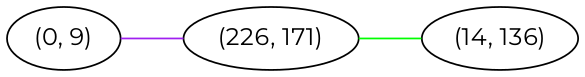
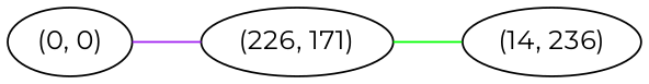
  graph {
    fontname=Montserrat
    rankdir=LR
    node [fontname=Montserrat]
    edge [fontname=Montserrat]
-   "(0, 0)" [label="(0, 9)"]
+   "(0, 0)"
    "(226, 171)"
-   "(14, 136)"
+   "(14, 136)" [label="(14, 236)"]
    "(0, 0)" -- "(226, 171)" [color=purple weight=4]
    "(226, 171)" -- "(14, 136)" [color=green weight=2]
  }
